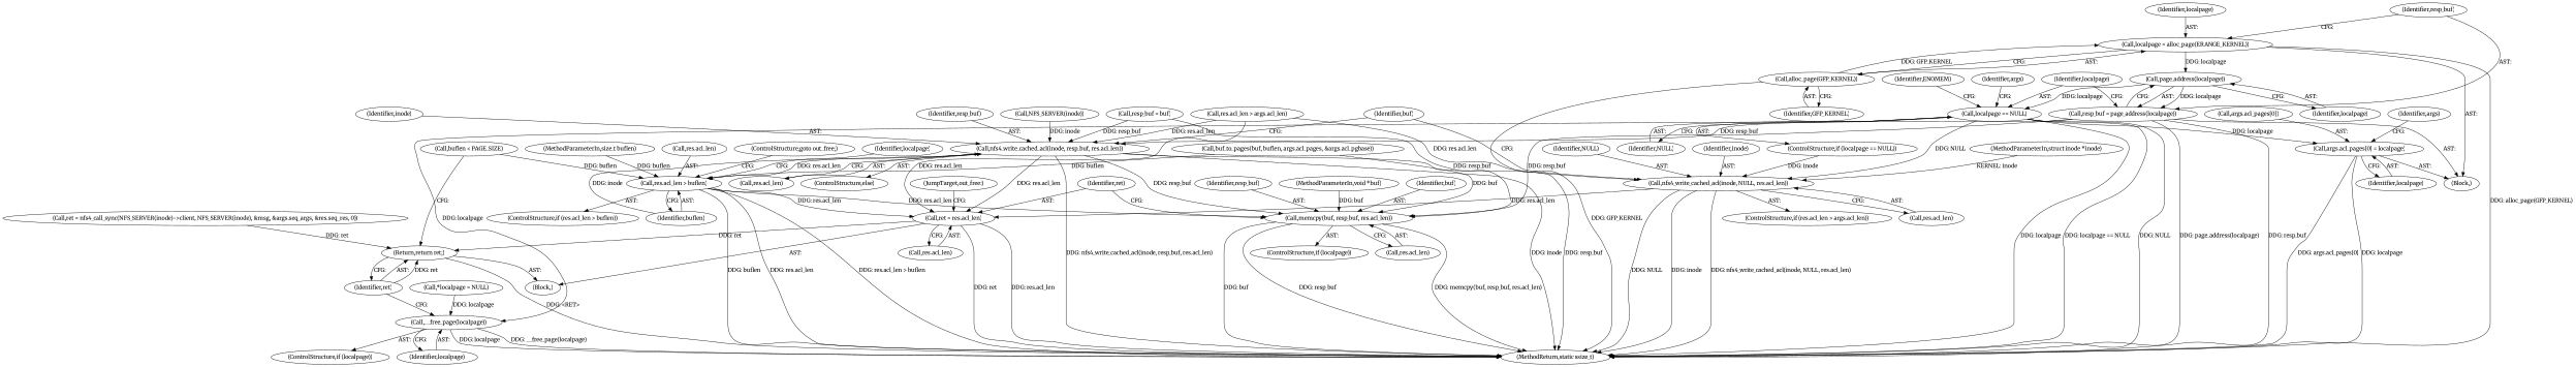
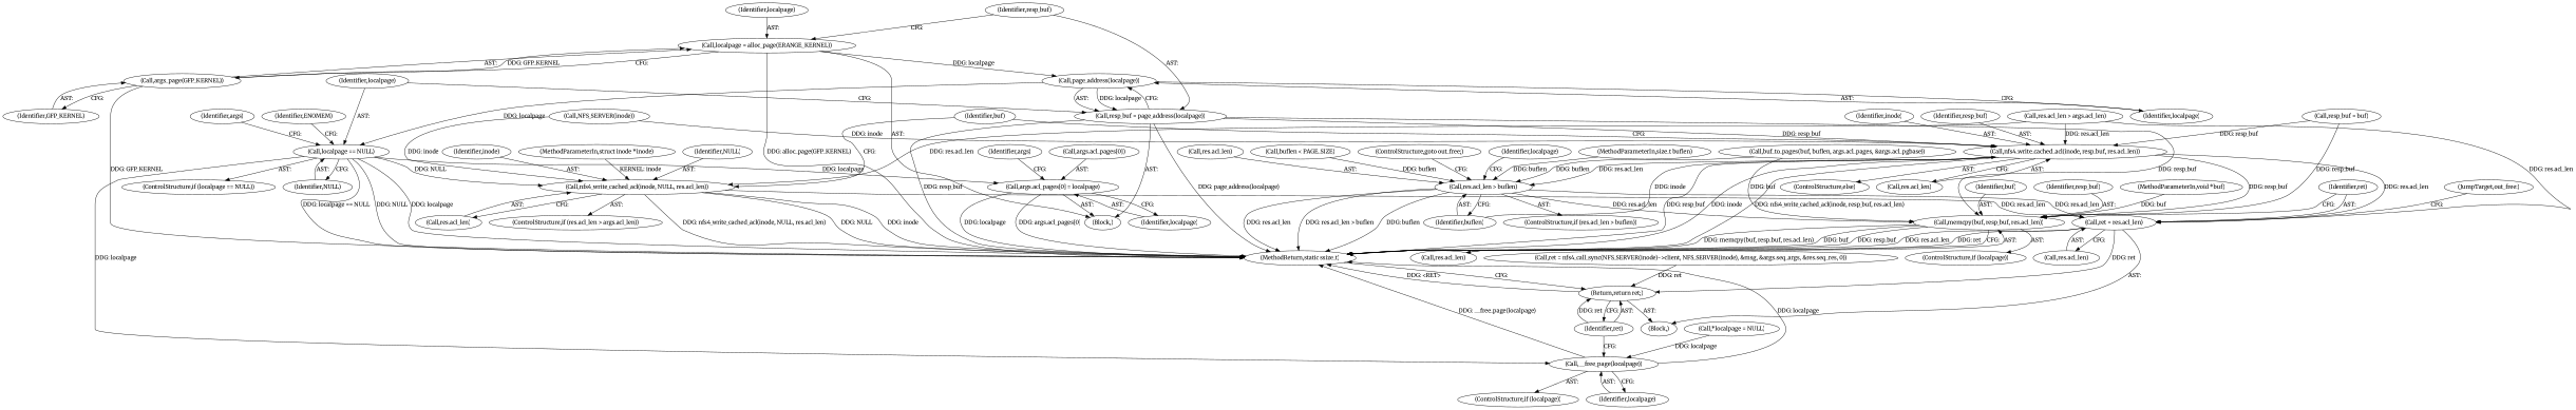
  digraph {
    fontname=Merriweather
    node [fontname=Merriweather]
    edge [fontname=Merriweather]
    n1 [label="(Call,localpage = alloc_page(ERANGE_KERNEL))"]
-   n2 [label="(Call,alloc_page(GFP_KERNEL))"]
+   n2 [label="(Call,args_page(GFP_KERNEL))"]
    n3 [label="(Call,page_address(localpage))"]
    n4 [label="(MethodReturn,static ssize_t)"]
    n5 [label="(Block,)"]
    n6 [label="(Identifier,GFP_KERNEL)"]
    n7 [label="(Call,resp_buf = page_address(localpage))"]
    n8 [label="(Call,localpage == NULL)"]
    n9 [label="(Identifier,localpage)"]
    n10 [label="(Return,return ret;)"]
    n11 [label="(Call,nfs4_write_cached_acl(inode, resp_buf, res.acl_len))"]
    n12 [label="(Call,memcpy(buf, resp_buf, res.acl_len))"]
    n13 [label="(Call,args.acl_pages[0] = localpage)"]
    n14 [label="(Call,nfs4_write_cached_acl(inode, NULL, res.acl_len))"]
    n15 [label="(Call,__free_page(localpage))"]
    n16 [label="(ControlStructure,if (localpage == NULL))"]
    n17 [label="(Identifier,NULL)"]
    n18 [label="(Call,res.acl_len > buflen)"]
    n19 [label="(Call,ret = res.acl_len)"]
    n20 [label="(ControlStructure,else)"]
    n21 [label="(Call,res.acl_len)"]
    n22 [label="(ControlStructure,if (localpage))"]
    n23 [label="(Call,res.acl_len)"]
    n24 [label="(ControlStructure,if (res.acl_len > buflen))"]
    n25 [label="(Identifier,buflen)"]
    n26 [label="(Block,)"]
    n27 [label="(Call,res.acl_len)"]
    n28 [label="(Identifier,ret)"]
    n29 [label="(Identifier,localpage)"]
    n30 [label="(Call,res.acl_len)"]
    n31 [label="(ControlStructure,if (res.acl_len > args.acl_len))"]
    n32 [label="(ControlStructure,if (localpage))"]
    n33 [label="(Identifier,localpage)"]
    n34 [label="(JumpTarget,out_free:)"]
    n35 [label="(Call,*localpage = NULL)"]
    n36 [label="(Call,res.acl_len > args.acl_len)"]
    n37 [label="(Call,resp_buf = buf)"]
    n38 [label="(Call,buf_to_pages(buf, buflen, args.acl_pages, &args.acl_pgbase))"]
    n39 [label="(Identifier,resp_buf)"]
    n40 [label="(Identifier,inode)"]
    n41 [label="(Identifier,ret)"]
    n42 [label="(Identifier,inode)"]
    n43 [label="(Call,res.acl_len)"]
    n44 [label="(Identifier,resp_buf)"]
    n45 [label="(MethodParameterIn,struct inode *inode)"]
    n46 [label="(Identifier,buf)"]
    n47 [label="(Call,buflen < PAGE_SIZE)"]
    n48 [label="(Call,args.acl_pages[0])"]
    n49 [label="(Call,ret = nfs4_call_sync(NFS_SERVER(inode)->client, NFS_SERVER(inode), &msg, &args.seq_args, &res.seq_res, 0))"]
    n50 [label="(ControlStructure,goto out_free;)"]
    n51 [label="(Identifier,ENOMEM)"]
    n52 [label="(Identifier,localpage)"]
    n53 [label="(MethodParameterIn,size_t buflen)"]
    n54 [label="(Identifier,resp_buf)"]
    n55 [label="(Identifier,localpage)"]
    n56 [label="(Identifier,localpage)"]
    n57 [label="(Identifier,args)"]
    n58 [label="(Identifier,NULL)"]
    n59 [label="(Identifier,args)"]
    n60 [label="(Call,NFS_SERVER(inode))"]
    n61 [label="(MethodParameterIn,void *buf)"]
    n62 [label="(Identifier,buf)"]
    n1 -> n2 [label="CFG: "]
    n1 -> n3 [label="DDG: localpage"]
    n1 -> n4 [label="DDG: alloc_page(GFP_KERNEL)"]
    n1 -> n5 [label="AST: "]
    n2 -> n1 [label="AST: "]
    n2 -> n1 [label="DDG: GFP_KERNEL"]
    n2 -> n4 [label="DDG: GFP_KERNEL"]
    n2 -> n6 [label="CFG: "]
    n3 -> n7 [label="AST: "]
    n3 -> n7 [label="DDG: localpage"]
    n3 -> n8 [label="DDG: localpage"]
    n3 -> n9 [label="CFG: "]
-   n47 -> n10 [label="CFG: "]
+   n4 -> n10 [label="CFG: "]
    n6 -> n2 [label="AST: "]
    n7 -> n3 [label="CFG: "]
    n7 -> n4 [label="DDG: resp_buf"]
    n7 -> n4 [label="DDG: page_address(localpage)"]
    n7 -> n5 [label="AST: "]
    n7 -> n11 [label="DDG: resp_buf"]
    n7 -> n12 [label="DDG: resp_buf"]
    n8 -> n4 [label="DDG: localpage == NULL"]
    n8 -> n4 [label="DDG: NULL"]
    n8 -> n4 [label="DDG: localpage"]
    n8 -> n13 [label="DDG: localpage"]
    n8 -> n14 [label="DDG: NULL"]
    n8 -> n15 [label="DDG: localpage"]
    n8 -> n16 [label="AST: "]
    n8 -> n17 [label="CFG: "]
    n9 -> n3 [label="AST: "]
    n10 -> n4 [label="DDG: <RET>"]
    n10 -> n26 [label="AST: "]
    n10 -> n28 [label="CFG: "]
    n11 -> n4 [label="DDG: nfs4_write_cached_acl(inode, resp_buf, res.acl_len)"]
    n11 -> n4 [label="DDG: resp_buf"]
    n11 -> n4 [label="DDG: inode"]
    n11 -> n12 [label="DDG: resp_buf"]
    n11 -> n18 [label="DDG: res.acl_len"]
    n11 -> n19 [label="DDG: res.acl_len"]
    n11 -> n20 [label="AST: "]
    n11 -> n21 [label="CFG: "]
    n12 -> n4 [label="DDG: memcpy(buf, resp_buf, res.acl_len)"]
    n12 -> n4 [label="DDG: buf"]
    n12 -> n4 [label="DDG: resp_buf"]
    n12 -> n22 [label="AST: "]
    n12 -> n23 [label="CFG: "]
    n13 -> n4 [label="DDG: localpage"]
    n13 -> n4 [label="DDG: args.acl_pages[0]"]
    n13 -> n5 [label="AST: "]
    n13 -> n29 [label="CFG: "]
    n14 -> n4 [label="DDG: nfs4_write_cached_acl(inode, NULL, res.acl_len)"]
    n14 -> n4 [label="DDG: NULL"]
    n14 -> n4 [label="DDG: inode"]
    n14 -> n19 [label="DDG: res.acl_len"]
    n14 -> n30 [label="CFG: "]
    n14 -> n31 [label="AST: "]
    n15 -> n4 [label="DDG: __free_page(localpage)"]
    n15 -> n4 [label="DDG: localpage"]
    n15 -> n32 [label="AST: "]
    n15 -> n33 [label="CFG: "]
    n17 -> n8 [label="AST: "]
    n18 -> n4 [label="DDG: res.acl_len"]
    n18 -> n4 [label="DDG: res.acl_len > buflen"]
    n18 -> n4 [label="DDG: buflen"]
    n18 -> n12 [label="DDG: res.acl_len"]
    n18 -> n19 [label="DDG: res.acl_len"]
    n18 -> n24 [label="AST: "]
    n18 -> n25 [label="CFG: "]
    n19 -> n4 [label="DDG: res.acl_len"]
    n19 -> n4 [label="DDG: ret"]
    n19 -> n10 [label="DDG: ret"]
    n19 -> n26 [label="AST: "]
    n19 -> n27 [label="CFG: "]
    n21 -> n11 [label="AST: "]
    n23 -> n12 [label="AST: "]
    n25 -> n11 [label="DDG: inode"]
    n25 -> n18 [label="AST: "]
    n27 -> n19 [label="AST: "]
    n28 -> n10 [label="AST: "]
    n28 -> n10 [label="DDG: ret"]
    n28 -> n15 [label="CFG: "]
    n29 -> n13 [label="AST: "]
    n30 -> n14 [label="AST: "]
    n33 -> n15 [label="AST: "]
    n34 -> n19 [label="CFG: "]
    n35 -> n15 [label="DDG: localpage"]
    n36 -> n11 [label="DDG: res.acl_len"]
    n36 -> n14 [label="DDG: res.acl_len"]
    n36 -> n19 [label="DDG: res.acl_len"]
    n37 -> n11 [label="DDG: resp_buf"]
    n37 -> n12 [label="DDG: resp_buf"]
    n38 -> n12 [label="DDG: buf"]
    n38 -> n18 [label="DDG: buflen"]
    n39 -> n1 [label="CFG: "]
    n39 -> n7 [label="AST: "]
    n40 -> n14 [label="AST: "]
    n41 -> n12 [label="CFG: "]
    n41 -> n19 [label="AST: "]
    n42 -> n11 [label="AST: "]
    n43 -> n18 [label="AST: "]
    n44 -> n11 [label="AST: "]
    n45 -> n14 [label="KERNEL: inode"]
    n46 -> n12 [label="AST: "]
    n47 -> n18 [label="DDG: buflen"]
    n48 -> n13 [label="AST: "]
    n49 -> n10 [label="DDG: ret"]
    n50 -> n18 [label="CFG: "]
    n51 -> n8 [label="CFG: "]
    n52 -> n18 [label="CFG: "]
    n53 -> n18 [label="DDG: buflen"]
    n54 -> n12 [label="AST: "]
    n55 -> n1 [label="AST: "]
    n56 -> n7 [label="CFG: "]
    n56 -> n8 [label="AST: "]
    n57 -> n8 [label="CFG: "]
    n58 -> n14 [label="AST: "]
    n59 -> n13 [label="CFG: "]
    n60 -> n11 [label="DDG: inode"]
-   n16 -> n14 [label="DDG: inode"]
+   n60 -> n14 [label="DDG: inode"]
    n61 -> n12 [label="DDG: buf"]
    n62 -> n11 [label="CFG: "]
    n62 -> n14 [label="CFG: "]
  }
